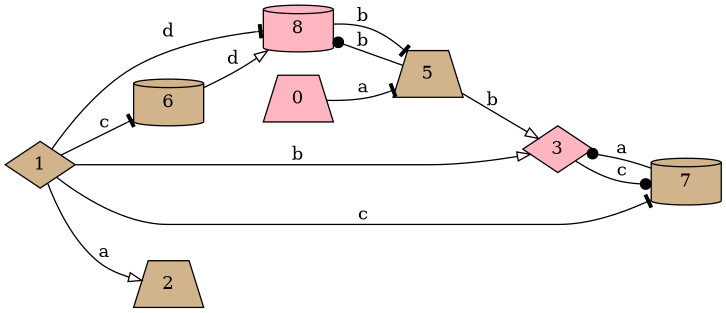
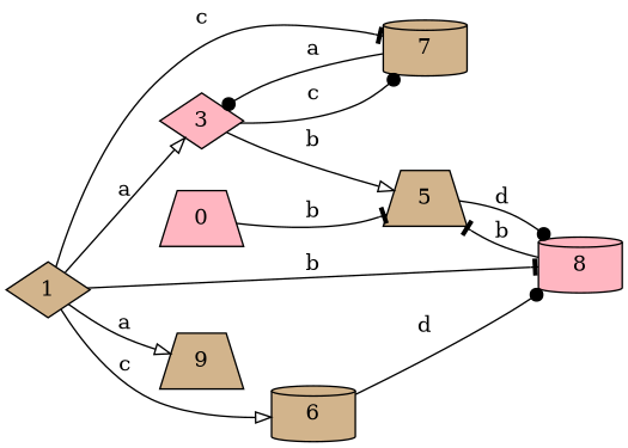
  strict digraph {
    rankdir=LR
    node [fillcolor=tan shape=trapezium style=filled]
    edge [arrowhead=tee]
    3 [fillcolor=lightpink shape=diamond]
    5
    7 [shape=cylinder]
    8 [fillcolor=lightpink shape=cylinder]
    0 [fillcolor=lightpink]
    6 [shape=cylinder]
    1 [shape=diamond]
-   2
-   5 -> 3 [arrowhead=onormal label=b]
+   2 [label=9]
+   3 -> 5 [arrowhead=onormal label=b]
    3 -> 7 [arrowhead=dot label=c]
-   5 -> 8 [arrowhead=dot label=b]
+   5 -> 8 [arrowhead=dot label=d]
    7 -> 3 [arrowhead=dot label=a]
    8 -> 5 [label=b]
-   0 -> 5 [label=a]
-   6 -> 8 [arrowhead=onormal label=d]
-   1 -> 3 [arrowhead=onormal label=b]
+   0 -> 5 [label=b]
+   6 -> 8 [arrowhead=dot label=d]
+   1 -> 3 [arrowhead=onormal label=a]
    1 -> 7 [label=c]
-   1 -> 8 [label=d]
-   1 -> 6 [label=c]
+   1 -> 8 [label=b]
+   1 -> 6 [arrowhead=onormal label=c]
    1 -> 2 [arrowhead=onormal label=a]
  }
